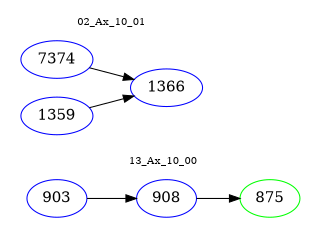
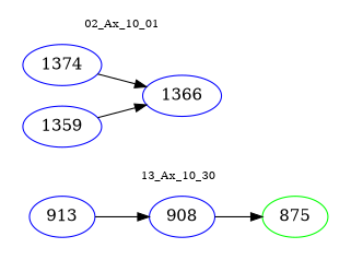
  digraph {
    rankdir=LR
    node [color=blue]
    edge [color=black]
-   n1 [label=903]
+   n1 [label=913]
    n2 [label=908]
    n3 [color=green label=875]
-   n4 [label=7374]
+   n4 [label=1374]
    n5 [label=1366]
    n6 [label=1359]
    subgraph cluster_1 {
      color=white
      fontsize=10
-     label="13_Ax_10_00"
+     label="13_Ax_10_30"
      n1
      n2
      n3
    }
    subgraph cluster_2 {
      color=white
      fontsize=10
      label="02_Ax_10_01"
      n4
      n5
      n6
    }
    n1 -> n2
    n2 -> n3
    n4 -> n5
    n6 -> n5
  }
